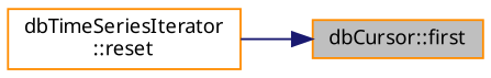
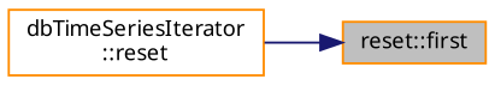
  digraph {
    rankdir=RL
    fontname="Noto Sans"
    node [color=darkorange fontname="Noto Sans" fontsize=10 shape=record style=filled]
-   n1 [fillcolor=grey75 fontcolor=black height=0.2 label="dbCursor::first" width=0.4]
+   n1 [fillcolor=grey75 fontcolor=black height=0.2 label="reset::first" width=0.4]
    n2 [fillcolor=white height=0.2 label="dbTimeSeriesIterator\l::reset" width=0.4]
    n1 -> n2 [color=midnightblue dir=back fontname="Noto Sans" fontsize=10 labelfontname=Helvetica labelfontsize=10 style=solid]
  }
